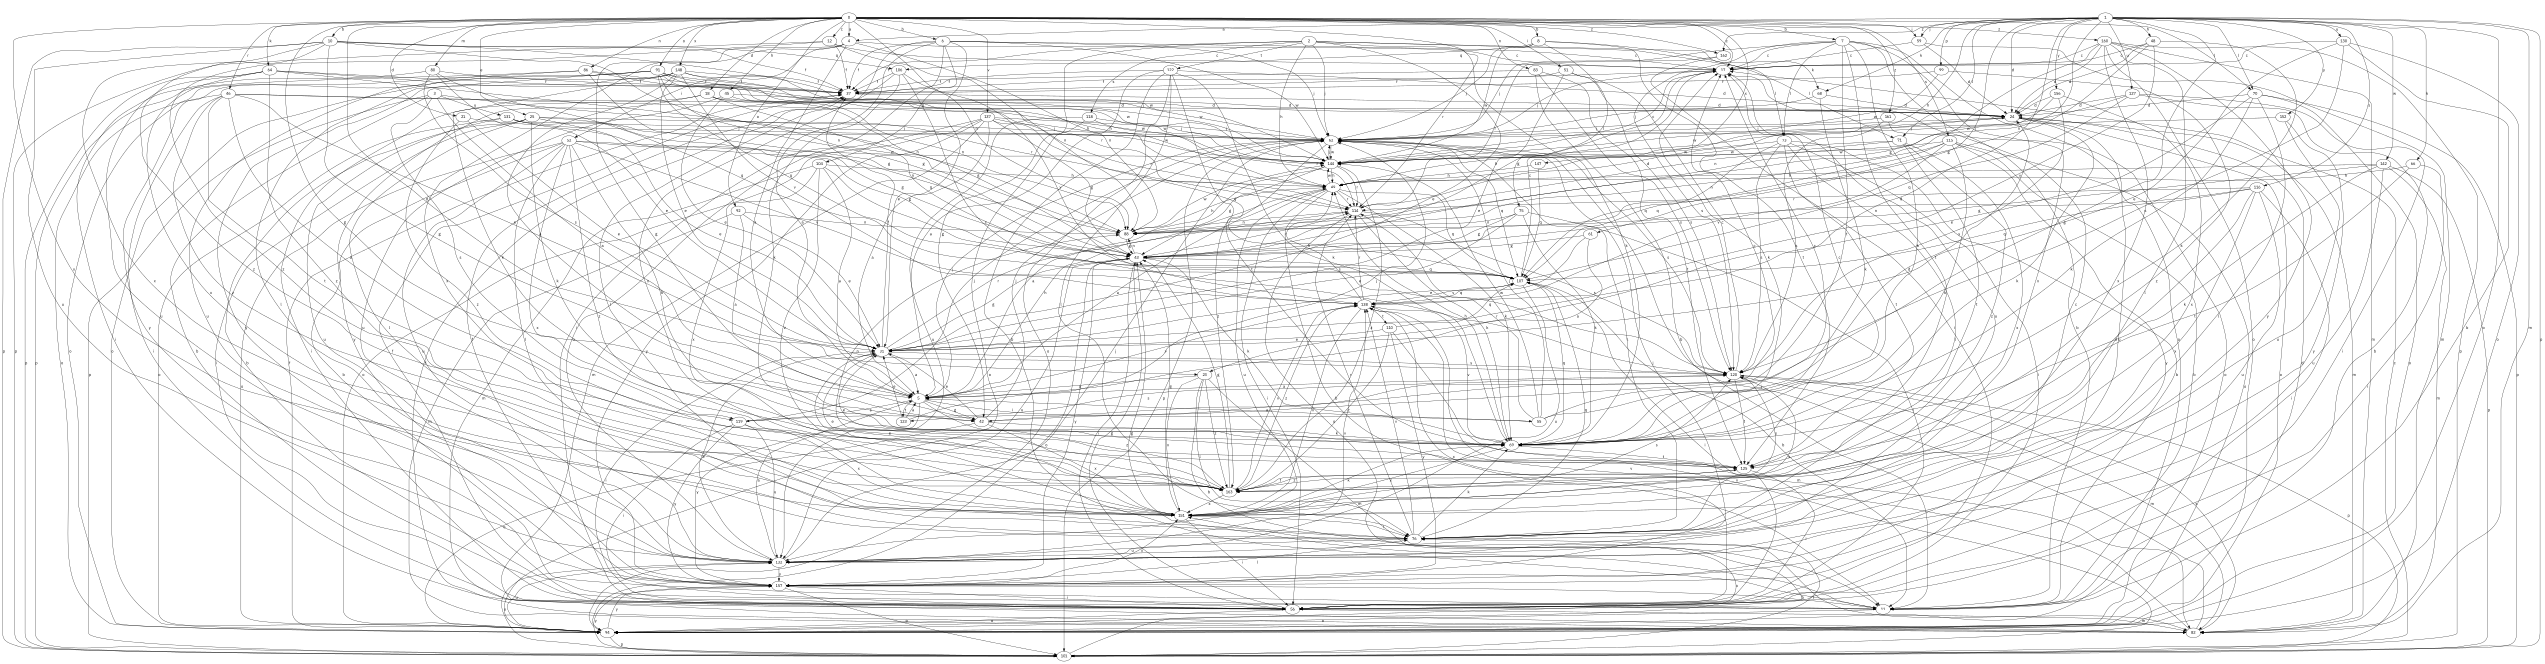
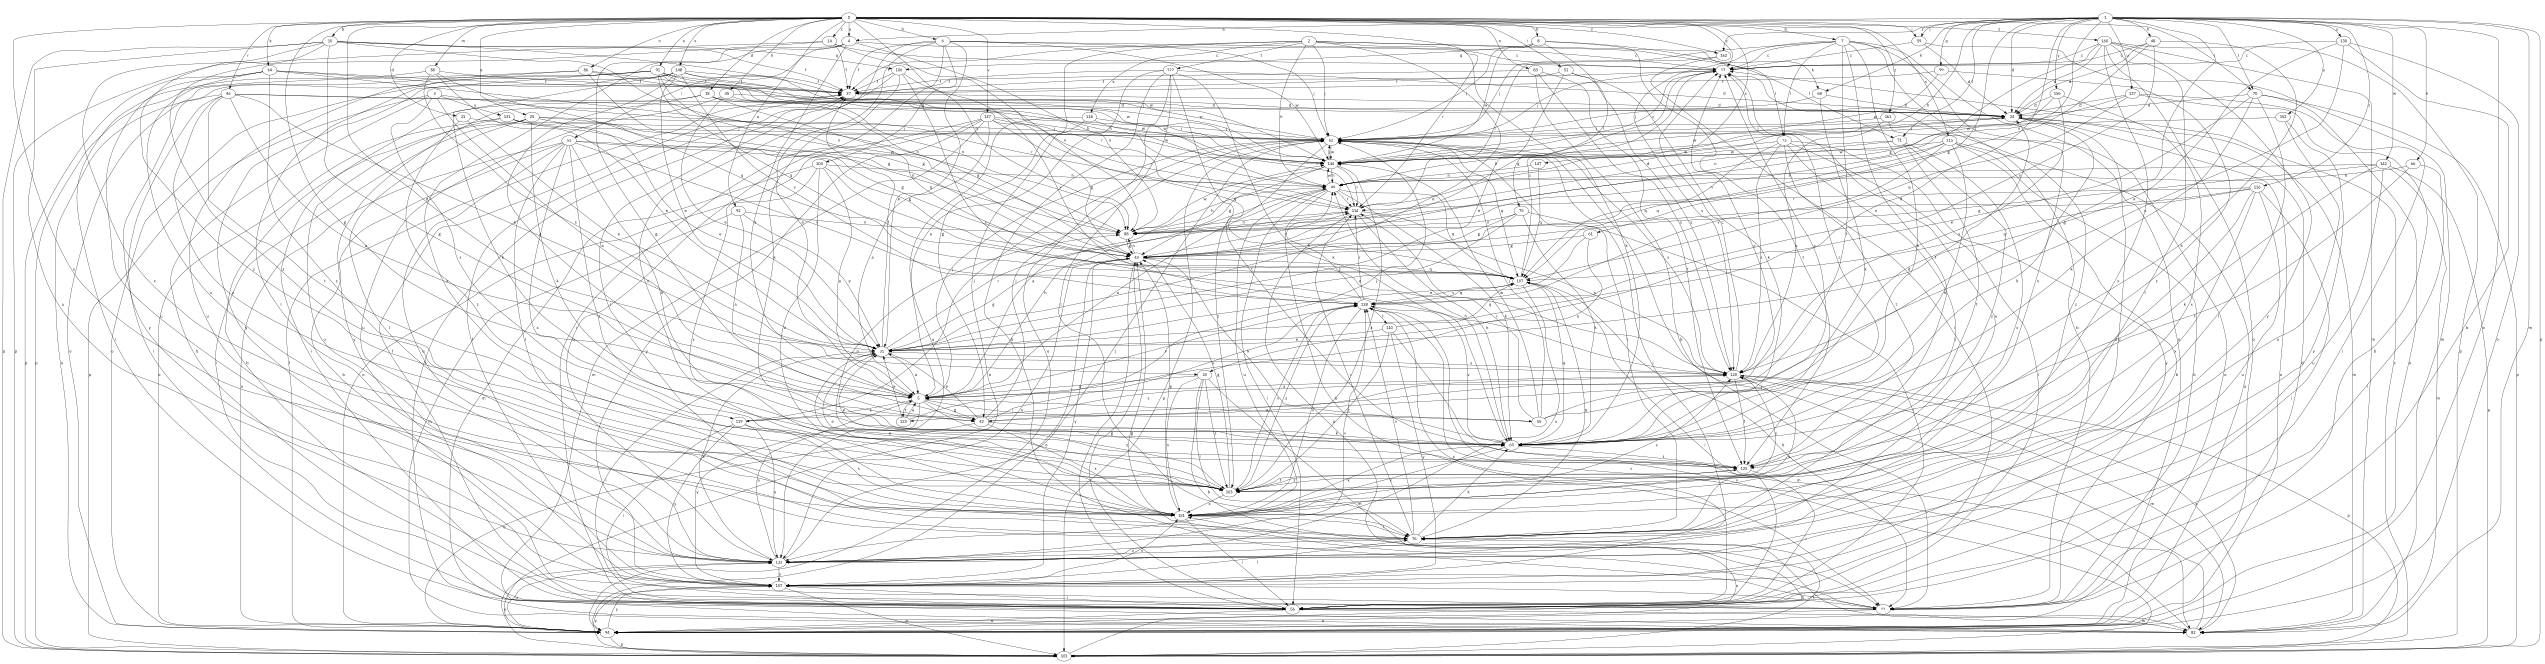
  strict digraph {
    fontname="IBM Plex Sans"
    node [fontname="IBM Plex Sans"]
    edge [fontname="IBM Plex Sans"]
    0
    4
    6
    7
    8
    10
-   12
+   12 [label=14]
    17
    18
    21
    23
    25
    42
    45
    46
    51
    59
    64
    70
    80
    83
    86
    88
    91
    92
    114
    115
    137
    147
    148
    151
    160
    161
    162
    5
    52
    31
    37
    62
    56
    104
    144
    94
    69
    11
    123
    73
    120
    125
    75
    106
    101
    163
    132
    43
    24
    157
    107
    82
    76
    138
    49
    1
    48
    61
    66
    68
    71
    99
    116
    127
    130
    142
    152
    156
    2
    118
    122
    3
    119
    131
    55
    110
    0 -> 4 [label=a]
    0 -> 6 [label=b]
    0 -> 7 [label=b]
    0 -> 8 [label=b]
    0 -> 10 [label=b]
    0 -> 12 [label=c]
    0 -> 17 [label=c]
    0 -> 18 [label=d]
    0 -> 21 [label=d]
    0 -> 23 [label=d]
    0 -> 25 [label=e]
    0 -> 42 [label=g]
    0 -> 45 [label=h]
    0 -> 46 [label=r]
    0 -> 51 [label=i]
    0 -> 59 [label=j]
    0 -> 64 [label=k]
    0 -> 70 [label=l]
    0 -> 80 [label=m]
    0 -> 83 [label=n]
    0 -> 86 [label=n]
    0 -> 88 [label=n]
    0 -> 91 [label=o]
    0 -> 92 [label=o]
    0 -> 114 [label=r]
    0 -> 115 [label=s]
    0 -> 137 [label=v]
    0 -> 147 [label=x]
    0 -> 148 [label=x]
    0 -> 151 [label=x]
    0 -> 160 [label=z]
    0 -> 161 [label=z]
    0 -> 162 [label=z]
    4 -> 17 [label=c]
    4 -> 42 [label=g]
    4 -> 88 [label=n]
    4 -> 151 [label=x]
    4 -> 5 [label=a]
    4 -> 52 [label=i]
    6 -> 17 [label=c]
    6 -> 151 [label=x]
    6 -> 5 [label=a]
    6 -> 31 [label=e]
    6 -> 37 [label=f]
    6 -> 62 [label=j]
    6 -> 56 [label=i]
    6 -> 104 [label=q]
    6 -> 144 [label=w]
    7 -> 17 [label=c]
    7 -> 151 [label=x]
    7 -> 62 [label=j]
    7 -> 94 [label=o]
    7 -> 69 [label=k]
    7 -> 11 [label=b]
    7 -> 123 [label=t]
    7 -> 73 [label=l]
    7 -> 120 [label=s]
    7 -> 125 [label=t]
    8 -> 62 [label=j]
    8 -> 144 [label=w]
    8 -> 73 [label=l]
    8 -> 125 [label=t]
    8 -> 75 [label=l]
    8 -> 106 [label=q]
    10 -> 42 [label=g]
    10 -> 88 [label=n]
    10 -> 151 [label=x]
    10 -> 37 [label=f]
    10 -> 144 [label=w]
    10 -> 106 [label=q]
    10 -> 101 [label=p]
    10 -> 163 [label=z]
    10 -> 132 [label=u]
    12 -> 17 [label=c]
    12 -> 88 [label=n]
    12 -> 37 [label=f]
    12 -> 101 [label=p]
    12 -> 163 [label=z]
    17 -> 37 [label=f]
    17 -> 62 [label=j]
    17 -> 132 [label=u]
    17 -> 43 [label=g]
    18 -> 56 [label=i]
    18 -> 144 [label=w]
    18 -> 24 [label=d]
    18 -> 157 [label=y]
    18 -> 107 [label=q]
    21 -> 31 [label=e]
    21 -> 62 [label=j]
    21 -> 163 [label=z]
    23 -> 151 [label=x]
    23 -> 5 [label=a]
    23 -> 11 [label=b]
    23 -> 163 [label=z]
    23 -> 82 [label=m]
    23 -> 76 [label=l]
    25 -> 31 [label=e]
    25 -> 62 [label=j]
    25 -> 56 [label=i]
    25 -> 144 [label=w]
    25 -> 69 [label=k]
    25 -> 11 [label=b]
    25 -> 76 [label=l]
    42 -> 17 [label=c]
    42 -> 151 [label=x]
    42 -> 31 [label=e]
    42 -> 62 [label=j]
    42 -> 94 [label=o]
    42 -> 69 [label=k]
+   42 -> 138 [label=v]
    45 -> 31 [label=e]
    45 -> 132 [label=u]
    45 -> 43 [label=g]
    45 -> 24 [label=d]
-   46 -> 119 [label=a]
+   46 -> 5 [label=a]
    46 -> 31 [label=e]
    46 -> 56 [label=i]
    46 -> 144 [label=w]
    46 -> 94 [label=o]
    46 -> 125 [label=t]
    46 -> 163 [label=z]
    46 -> 24 [label=d]
    51 -> 31 [label=e]
    51 -> 37 [label=f]
    51 -> 69 [label=k]
    51 -> 120 [label=s]
    59 -> 17 [label=c]
    59 -> 24 [label=d]
    59 -> 82 [label=m]
    64 -> 88 [label=n]
    64 -> 151 [label=x]
    64 -> 37 [label=f]
    64 -> 62 [label=j]
    64 -> 101 [label=p]
    64 -> 163 [label=z]
    64 -> 132 [label=u]
    70 -> 31 [label=e]
    70 -> 94 [label=o]
    70 -> 69 [label=k]
    70 -> 101 [label=p]
    70 -> 24 [label=d]
    70 -> 76 [label=l]
    80 -> 31 [label=e]
    80 -> 37 [label=f]
    80 -> 56 [label=i]
    80 -> 120 [label=s]
    80 -> 107 [label=q]
    83 -> 37 [label=f]
    83 -> 11 [label=b]
    83 -> 120 [label=s]
    83 -> 125 [label=t]
    86 -> 37 [label=f]
    86 -> 144 [label=w]
    86 -> 94 [label=o]
    86 -> 101 [label=p]
    86 -> 43 [label=g]
    88 -> 144 [label=w]
    88 -> 43 [label=g]
    88 -> 49 [label=h]
    91 -> 88 [label=n]
    91 -> 114 [label=r]
    91 -> 37 [label=f]
    91 -> 132 [label=u]
    91 -> 43 [label=g]
    91 -> 157 [label=y]
    91 -> 107 [label=q]
    91 -> 76 [label=l]
    91 -> 49 [label=h]
    92 -> 88 [label=n]
    92 -> 5 [label=a]
    92 -> 31 [label=e]
    92 -> 82 [label=m]
    114 -> 88 [label=n]
    114 -> 94 [label=o]
    114 -> 69 [label=k]
    114 -> 120 [label=s]
    114 -> 24 [label=d]
    115 -> 88 [label=n]
    115 -> 144 [label=w]
    115 -> 94 [label=o]
    115 -> 69 [label=k]
    115 -> 11 [label=b]
    115 -> 157 [label=y]
    115 -> 107 [label=q]
    115 -> 138 [label=v]
    137 -> 114 [label=r]
    137 -> 5 [label=a]
    137 -> 62 [label=j]
    137 -> 94 [label=o]
    137 -> 132 [label=u]
    137 -> 43 [label=g]
    137 -> 157 [label=y]
    137 -> 107 [label=q]
    137 -> 82 [label=m]
    147 -> 107 [label=q]
    147 -> 49 [label=h]
    148 -> 5 [label=a]
    148 -> 31 [label=e]
    148 -> 37 [label=f]
    148 -> 144 [label=w]
    148 -> 94 [label=o]
    148 -> 69 [label=k]
    148 -> 157 [label=y]
    148 -> 138 [label=v]
    148 -> 49 [label=h]
    151 -> 31 [label=e]
    151 -> 56 [label=i]
    151 -> 69 [label=k]
    151 -> 120 [label=s]
    151 -> 43 [label=g]
    151 -> 76 [label=l]
    160 -> 17 [label=c]
    160 -> 151 [label=x]
    160 -> 94 [label=o]
    160 -> 101 [label=p]
    160 -> 43 [label=g]
    160 -> 24 [label=d]
    160 -> 157 [label=y]
    160 -> 82 [label=m]
    160 -> 76 [label=l]
    161 -> 62 [label=j]
    161 -> 94 [label=o]
    161 -> 120 [label=s]
    162 -> 114 [label=r]
    162 -> 56 [label=i]
    5 -> 42 [label=g]
    5 -> 62 [label=j]
    5 -> 123 [label=t]
    5 -> 163 [label=z]
    5 -> 157 [label=y]
    5 -> 138 [label=v]
    5 -> 49 [label=h]
    5 -> 119 [label=s]
    5 -> 55 [label=i]
    52 -> 151 [label=x]
    52 -> 144 [label=w]
    52 -> 94 [label=o]
    52 -> 69 [label=k]
    52 -> 11 [label=b]
    52 -> 163 [label=z]
    52 -> 132 [label=u]
    52 -> 43 [label=g]
    52 -> 76 [label=l]
    52 -> 138 [label=v]
    31 -> 114 [label=r]
    31 -> 5 [label=a]
    31 -> 37 [label=f]
    31 -> 56 [label=i]
    31 -> 120 [label=s]
    31 -> 43 [label=g]
    37 -> 24 [label=d]
    62 -> 144 [label=w]
    62 -> 120 [label=s]
    62 -> 101 [label=p]
    62 -> 163 [label=z]
    62 -> 107 [label=q]
    62 -> 76 [label=l]
    56 -> 37 [label=f]
    56 -> 94 [label=o]
    56 -> 43 [label=g]
    56 -> 82 [label=m]
    104 -> 151 [label=x]
    104 -> 5 [label=a]
    104 -> 120 [label=s]
    104 -> 163 [label=z]
    104 -> 82 [label=m]
    104 -> 49 [label=h]
    144 -> 17 [label=c]
    144 -> 114 [label=r]
    144 -> 5 [label=a]
    144 -> 62 [label=j]
    144 -> 163 [label=z]
    144 -> 43 [label=g]
    144 -> 49 [label=h]
    94 -> 37 [label=f]
    94 -> 101 [label=p]
    94 -> 132 [label=u]
    94 -> 157 [label=y]
    69 -> 17 [label=c]
    69 -> 151 [label=x]
    69 -> 125 [label=t]
    69 -> 107 [label=q]
    69 -> 138 [label=v]
    69 -> 49 [label=h]
    11 -> 94 [label=o]
    11 -> 43 [label=g]
    11 -> 24 [label=d]
    123 -> 5 [label=a]
    123 -> 31 [label=e]
    123 -> 62 [label=j]
    73 -> 56 [label=i]
    73 -> 144 [label=w]
    73 -> 11 [label=b]
    73 -> 120 [label=s]
    73 -> 125 [label=t]
    73 -> 107 [label=q]
    73 -> 76 [label=l]
    120 -> 17 [label=c]
    120 -> 5 [label=a]
    120 -> 125 [label=t]
    120 -> 101 [label=p]
    120 -> 82 [label=m]
    125 -> 88 [label=n]
    125 -> 31 [label=e]
    125 -> 56 [label=i]
    125 -> 163 [label=z]
    75 -> 88 [label=n]
    75 -> 31 [label=e]
    75 -> 56 [label=i]
    75 -> 69 [label=k]
    75 -> 43 [label=g]
    106 -> 37 [label=f]
    106 -> 69 [label=k]
    106 -> 120 [label=s]
    106 -> 76 [label=l]
    106 -> 138 [label=v]
    101 -> 17 [label=c]
    101 -> 151 [label=x]
    101 -> 132 [label=u]
    101 -> 157 [label=y]
    101 -> 76 [label=l]
    101 -> 138 [label=v]
    163 -> 151 [label=x]
    163 -> 31 [label=e]
    163 -> 120 [label=s]
    163 -> 125 [label=t]
    163 -> 43 [label=g]
    163 -> 138 [label=v]
    132 -> 5 [label=a]
    132 -> 31 [label=e]
    132 -> 62 [label=j]
    132 -> 157 [label=y]
    132 -> 138 [label=v]
    43 -> 88 [label=n]
    43 -> 114 [label=r]
    43 -> 56 [label=i]
    43 -> 94 [label=o]
    43 -> 69 [label=k]
    43 -> 132 [label=u]
    43 -> 157 [label=y]
    43 -> 107 [label=q]
    24 -> 62 [label=j]
    24 -> 144 [label=w]
    24 -> 94 [label=o]
    24 -> 69 [label=k]
    24 -> 132 [label=u]
    24 -> 82 [label=m]
    157 -> 151 [label=x]
    157 -> 37 [label=f]
    157 -> 62 [label=j]
    157 -> 56 [label=i]
    157 -> 11 [label=b]
    157 -> 101 [label=p]
    157 -> 76 [label=l]
    107 -> 17 [label=c]
    107 -> 56 [label=i]
    107 -> 11 [label=b]
    107 -> 132 [label=u]
    107 -> 138 [label=v]
    82 -> 37 [label=f]
    82 -> 62 [label=j]
    82 -> 120 [label=s]
    82 -> 138 [label=v]
    76 -> 17 [label=c]
    76 -> 114 [label=r]
    76 -> 69 [label=k]
    76 -> 120 [label=s]
    76 -> 132 [label=u]
    76 -> 107 [label=q]
    76 -> 138 [label=v]
    138 -> 114 [label=r]
    138 -> 151 [label=x]
    138 -> 56 [label=x]
    138 -> 163 [label=z]
    138 -> 107 [label=q]
    138 -> 49 [label=h]
    138 -> 110 [label=t]
    49 -> 114 [label=r]
    49 -> 5 [label=a]
    49 -> 56 [label=i]
    49 -> 144 [label=w]
    49 -> 69 [label=k]
    49 -> 11 [label=b]
    49 -> 132 [label=u]
    49 -> 107 [label=q]
    1 -> 4 [label=a]
    1 -> 23 [label=d]
    1 -> 42 [label=g]
    1 -> 59 [label=j]
    1 -> 70 [label=l]
    1 -> 88 [label=n]
    1 -> 162 [label=z]
    1 -> 94 [label=o]
    1 -> 101 [label=p]
    1 -> 24 [label=d]
    1 -> 82 [label=m]
    1 -> 49 [label=h]
    1 -> 48 [label=h]
    1 -> 61 [label=j]
    1 -> 66 [label=k]
    1 -> 68 [label=k]
    1 -> 71 [label=l]
    1 -> 99 [label=p]
    1 -> 116 [label=s]
    1 -> 127 [label=u]
    1 -> 130 [label=u]
    1 -> 142 [label=w]
    1 -> 152 [label=y]
    1 -> 156 [label=y]
    48 -> 17 [label=c]
    48 -> 69 [label=k]
    48 -> 43 [label=g]
    48 -> 24 [label=d]
    48 -> 138 [label=v]
    61 -> 5 [label=a]
    61 -> 31 [label=e]
    61 -> 43 [label=g]
    66 -> 56 [label=i]
    66 -> 125 [label=t]
    66 -> 49 [label=h]
    68 -> 62 [label=j]
    68 -> 69 [label=k]
    68 -> 24 [label=d]
    71 -> 151 [label=x]
    71 -> 144 [label=w]
    71 -> 125 [label=t]
    71 -> 163 [label=z]
    71 -> 49 [label=h]
    99 -> 37 [label=f]
    99 -> 144 [label=w]
    99 -> 163 [label=z]
    116 -> 88 [label=n]
    116 -> 114 [label=r]
    116 -> 151 [label=x]
    116 -> 56 [label=i]
    116 -> 163 [label=z]
    116 -> 132 [label=u]
    116 -> 107 [label=q]
    127 -> 56 [label=i]
    127 -> 144 [label=w]
    127 -> 11 [label=b]
    127 -> 24 [label=d]
    127 -> 107 [label=q]
    130 -> 17 [label=c]
    130 -> 31 [label=e]
    130 -> 94 [label=o]
    130 -> 11 [label=b]
    130 -> 120 [label=s]
    142 -> 69 [label=k]
    142 -> 101 [label=p]
    142 -> 132 [label=u]
    142 -> 43 [label=g]
    142 -> 82 [label=m]
    142 -> 49 [label=h]
    152 -> 62 [label=j]
    152 -> 132 [label=u]
    152 -> 157 [label=y]
    156 -> 88 [label=n]
    156 -> 151 [label=x]
    156 -> 120 [label=s]
    156 -> 24 [label=d]
    2 -> 42 [label=g]
    2 -> 31 [label=e]
    2 -> 37 [label=f]
    2 -> 62 [label=j]
    2 -> 69 [label=k]
    2 -> 49 [label=h]
    2 -> 68 [label=k]
    2 -> 71 [label=l]
    2 -> 118 [label=s]
    2 -> 122 [label=t]
    118 -> 114 [label=r]
    118 -> 62 [label=j]
    118 -> 94 [label=o]
    118 -> 132 [label=u]
    122 -> 5 [label=a]
    122 -> 37 [label=f]
    122 -> 94 [label=o]
    122 -> 69 [label=k]
    122 -> 11 [label=b]
    122 -> 125 [label=t]
    122 -> 24 [label=d]
    122 -> 76 [label=l]
    3 -> 114 [label=r]
    3 -> 5 [label=a]
    3 -> 11 [label=b]
    3 -> 101 [label=p]
    3 -> 119 [label=s]
    3 -> 131 [label=u]
    119 -> 151 [label=x]
    119 -> 62 [label=j]
    119 -> 56 [label=i]
    119 -> 120 [label=s]
    119 -> 132 [label=u]
    119 -> 157 [label=y]
    131 -> 88 [label=n]
    131 -> 62 [label=j]
    131 -> 94 [label=o]
    131 -> 132 [label=u]
    131 -> 43 [label=g]
    55 -> 17 [label=c]
    55 -> 114 [label=r]
    55 -> 5 [label=a]
    55 -> 62 [label=j]
    55 -> 144 [label=w]
    55 -> 24 [label=d]
    110 -> 31 [label=e]
    110 -> 163 [label=z]
    110 -> 157 [label=y]
    110 -> 107 [label=q]
    110 -> 82 [label=m]
  }
